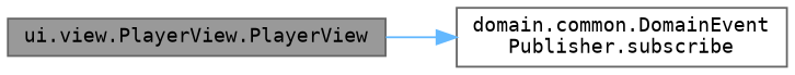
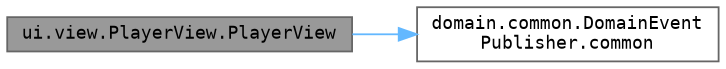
  digraph {
    rankdir=LR
    fontname="DejaVu Sans Mono"
    node [fontname="DejaVu Sans Mono" fontsize=10 shape=box style=filled]
    n1 [color=gray40 fillcolor=grey60 fontcolor=black height=0.2 label="ui.view.PlayerView.PlayerView" width=0.4]
-   n2 [color=grey40 fillcolor=white height=0.2 label="domain.common.DomainEvent\lPublisher.subscribe" width=0.4]
+   n2 [color=grey40 fillcolor=white height=0.2 label="domain.common.DomainEvent\lPublisher.common" width=0.4]
    n1 -> n2 [color=steelblue1 fontname="DejaVu Sans Mono" fontsize=10 labelfontname=Helvetica labelfontsize=10 style=solid]
  }
